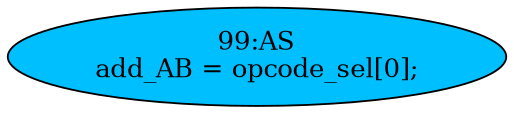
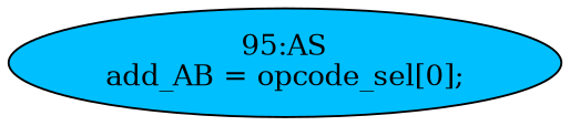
  strict digraph {
-   n1 [ast="<pyverilog.vparser.ast.Assign object at 0x7f7a879fb390>" def_var="['add_AB']" fillcolor=deepskyblue label="99:AS\nadd_AB = opcode_sel[0];" statements="[]" style=filled typ=Assign use_var="['opcode_sel']"]
+   n1 [ast="<pyverilog.vparser.ast.Assign object at 0x7f7a879fb390>" def_var="['add_AB']" fillcolor=deepskyblue label="95:AS\nadd_AB = opcode_sel[0];" statements="[]" style=filled typ=Assign use_var="['opcode_sel']"]
  }
